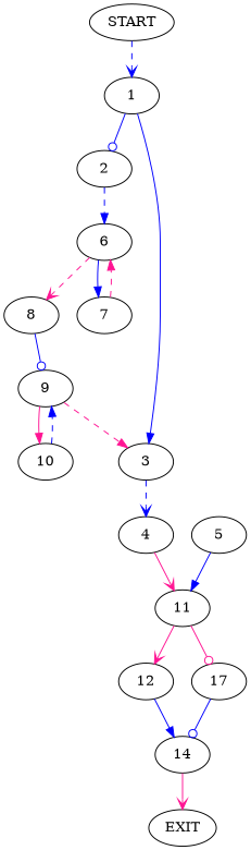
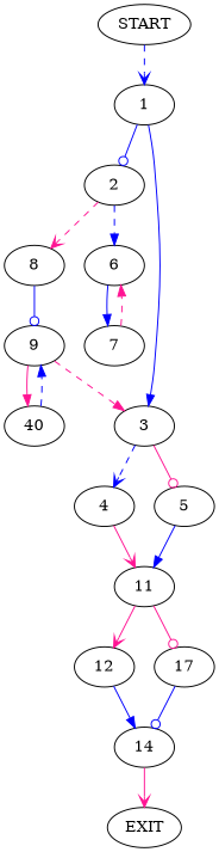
  digraph {
    edge [arrowhead=normal color=blue style=solid]
    n1 [label=START]
    1
    2
    3
    n5 [label=EXIT]
    6
    4
    5
    7
    8
    11
    12
    n13 [label=17]
    9
-   10
+   10 [label=40]
    14
    n1 -> 1 [arrowhead=vee style=dashed]
    1 -> 2 [arrowhead=odot]
    1 -> 3
    2 -> 6 [style=dashed]
    3 -> 4 [arrowhead=vee style=dashed]
+   3 -> 5 [arrowhead=odot color=deeppink]
    6 -> 7
-   6 -> 8 [arrowhead=vee color=deeppink style=dashed]
+   2 -> 8 [arrowhead=vee color=deeppink style=dashed]
    4 -> 11 [arrowhead=vee color=deeppink]
    5 -> 11
    7 -> 6 [color=deeppink style=dashed]
    8 -> 9 [arrowhead=odot]
    11 -> 12 [arrowhead=vee color=deeppink]
    11 -> n13 [arrowhead=odot color=deeppink]
    12 -> 14
    n13 -> 14 [arrowhead=odot]
    9 -> 3 [color=deeppink style=dashed]
    9 -> 10 [color=deeppink]
    10 -> 9 [style=dashed]
    14 -> n5 [arrowhead=vee color=deeppink]
  }
